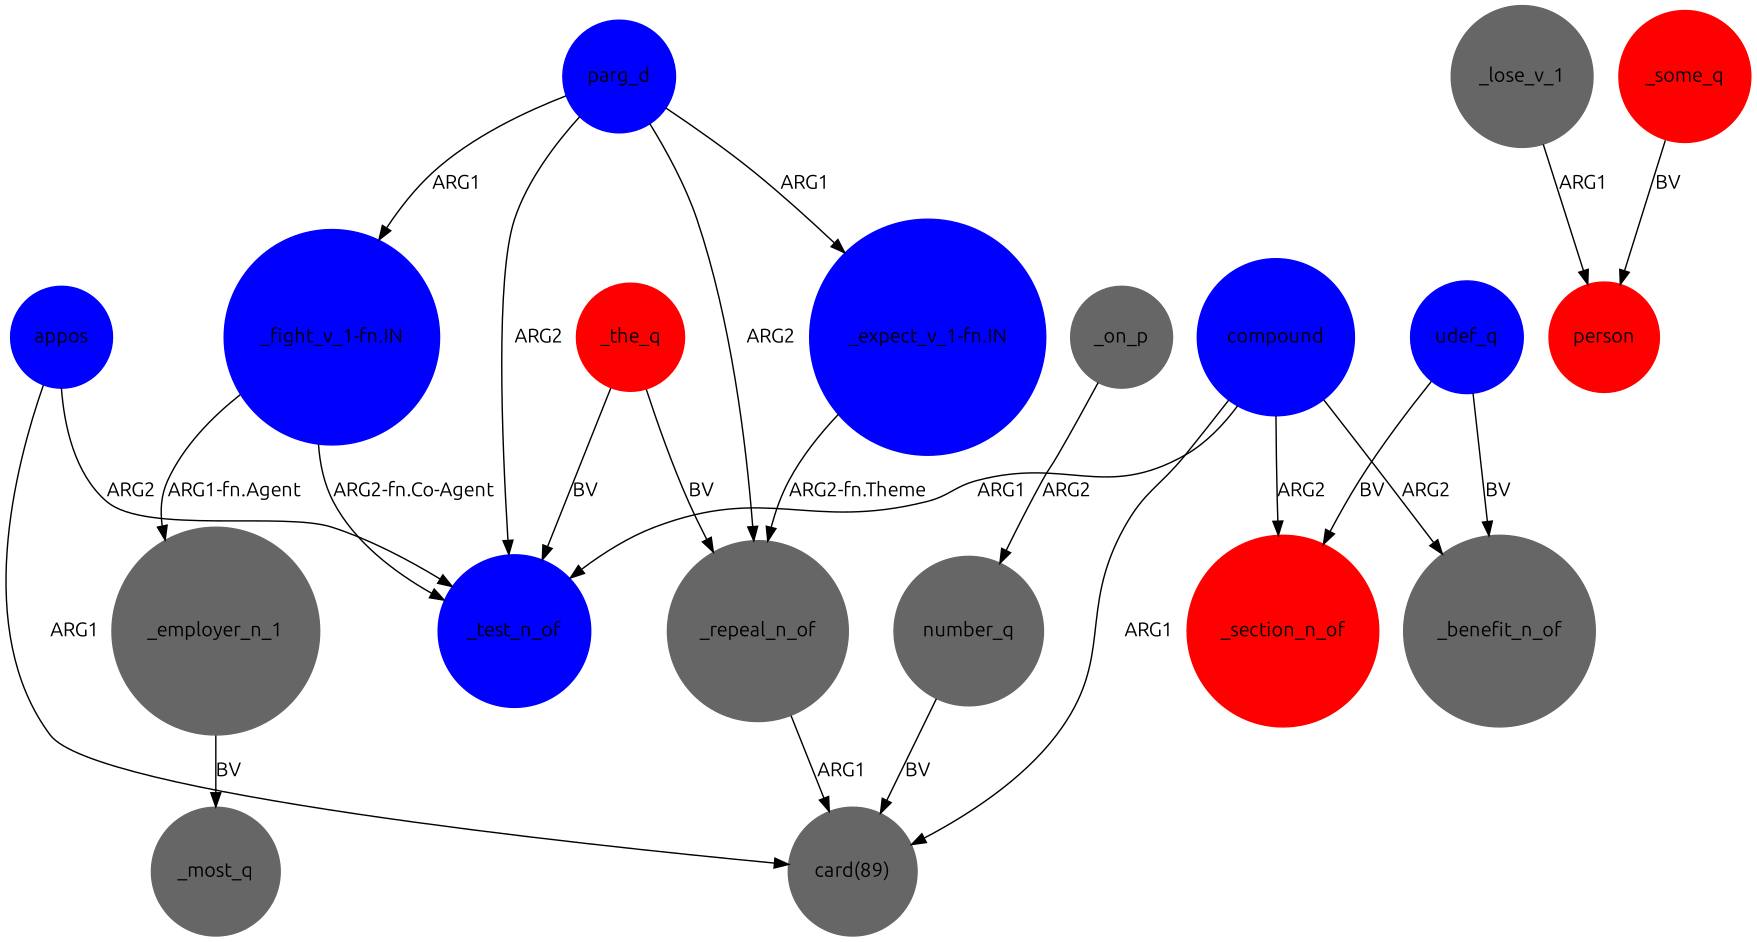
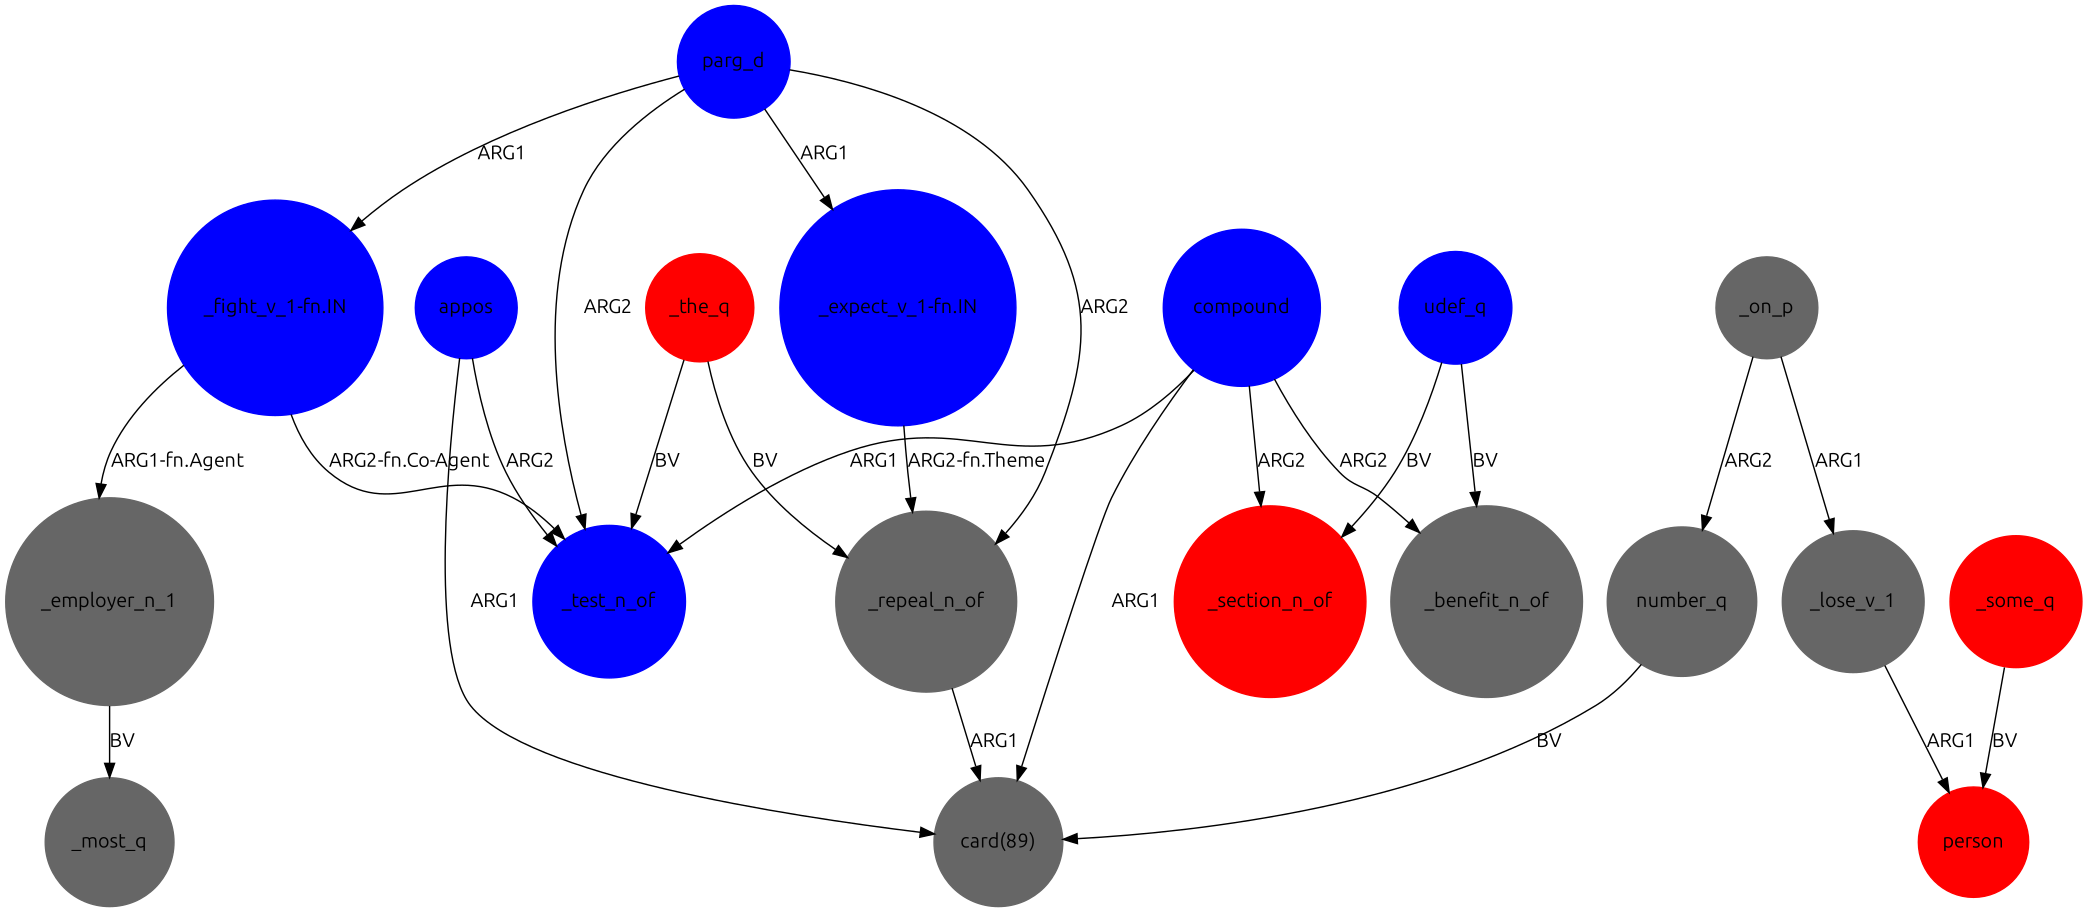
  digraph {
    fontname=Ubuntu
    node [color=gray40 fontname=Ubuntu shape=circle style=filled]
    edge [fontname=Ubuntu]
    _the_q [color=red]
    _test_n_of [color=blue]
    _repeal_n_of
    "card(89)"
    parg_d [color=blue]
    "_fight_v_1-fn.IN" [color=blue]
    "_expect_v_1-fn.IN" [color=blue]
    _employer_n_1
    _most_q
    _on_p
    _lose_v_1
    number_q
    person [color=red]
    _some_q [color=red]
    appos [color=blue]
    compound [color=blue]
    _benefit_n_of
    _section_n_of [color=red]
    udef_q [color=blue]
    _the_q -> _test_n_of [label=BV]
    _the_q -> _repeal_n_of [label=BV]
    _repeal_n_of -> "card(89)" [label=ARG1]
    parg_d -> _test_n_of [label=ARG2]
    parg_d -> _repeal_n_of [label=ARG2]
    parg_d -> "_fight_v_1-fn.IN" [label=ARG1]
    parg_d -> "_expect_v_1-fn.IN" [label=ARG1]
    "_fight_v_1-fn.IN" -> _test_n_of [label="ARG2-fn.Co-Agent"]
    "_fight_v_1-fn.IN" -> _employer_n_1 [label="ARG1-fn.Agent"]
    "_expect_v_1-fn.IN" -> _repeal_n_of [label="ARG2-fn.Theme"]
    _employer_n_1 -> _most_q [label=BV]
+   _on_p -> _lose_v_1 [label=ARG1]
    _on_p -> number_q [label=ARG2]
    _lose_v_1 -> person [label=ARG1]
    number_q -> "card(89)" [label=BV]
    _some_q -> person [label=BV]
    appos -> _test_n_of [label=ARG2]
    appos -> "card(89)" [label=ARG1]
    compound -> _test_n_of [label=ARG1]
    compound -> "card(89)" [label=ARG1]
    compound -> _benefit_n_of [label=ARG2]
    compound -> _section_n_of [label=ARG2]
    udef_q -> _benefit_n_of [label=BV]
    udef_q -> _section_n_of [label=BV]
  }
